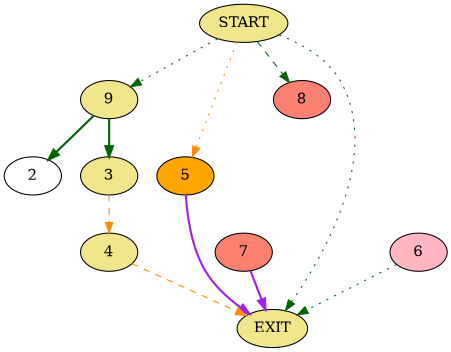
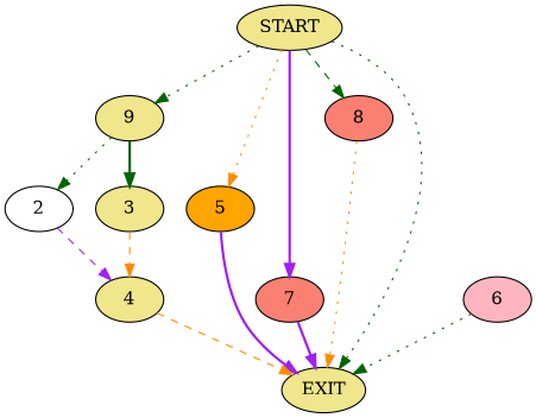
  digraph {
    node [fillcolor=khaki style=filled]
    edge [color=darkgreen style=dotted]
    n1 [label=START]
    n2 [label=9]
    5 [fillcolor=orange]
    7 [fillcolor=salmon]
    8 [fillcolor=salmon]
    n6 [label=EXIT]
    2 [fillcolor=white]
    3
    6 [fillcolor=lightpink]
    4
    n1 -> n2
    n1 -> 5 [color=darkorange]
+   n1 -> 7 [color=purple style=bold]
    n1 -> 8 [style=dashed]
    n1 -> n6
-   n2 -> 2 [style=bold]
+   n2 -> 2
    n2 -> 3 [style=bold]
    5 -> n6 [color=purple style=bold]
    7 -> n6 [color=purple style=bold]
+   8 -> n6 [color=darkorange]
+   2 -> 4 [color=purple style=dashed]
    3 -> 4 [color=darkorange style=dashed]
    6 -> n6
    4 -> n6 [color=darkorange style=dashed]
  }
